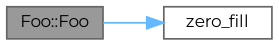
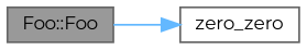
  digraph {
    rankdir=LR
    fontname=Montserrat
    node [fontname=Montserrat fontsize=10 shape=box style=filled]
    n1 [color=gray40 fillcolor=grey60 fontcolor=black height=0.2 label="Foo::Foo" width=0.4]
-   n2 [color=grey40 fillcolor=white height=0.2 label=zero_fill width=0.4]
+   n2 [color=grey40 fillcolor=white height=0.2 label=zero_zero width=0.4]
    n1 -> n2 [color=steelblue1 fontname=Montserrat fontsize=10 labelfontname=Helvetica labelfontsize=10 style=solid]
  }
